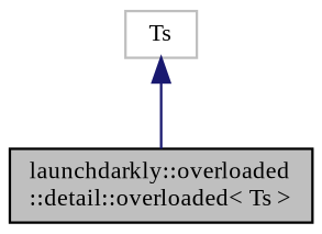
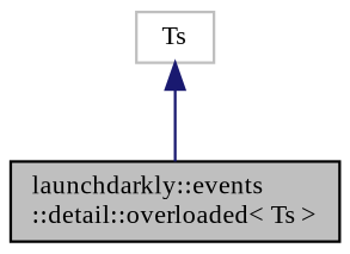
  digraph {
    fontname="Liberation Serif"
    node [fontname="Liberation Serif" fontsize=10 shape=record style=filled]
-   n1 [color=black fillcolor=grey75 fontcolor=black height=0.2 label="launchdarkly::overloaded\l::detail::overloaded\< Ts \>" width=0.4]
+   n1 [color=black fillcolor=grey75 fontcolor=black height=0.2 label="launchdarkly::events\l::detail::overloaded\< Ts \>" width=0.4]
    n2 [color=grey75 fillcolor=white height=0.2 label=Ts width=0.4]
    n2 -> n1 [color=midnightblue dir=back fontname="Liberation Serif" fontsize=10 labelfontname=Helvetica labelfontsize=10 style=solid]
  }
